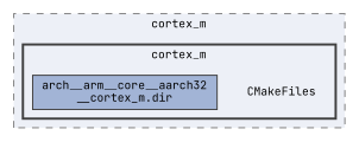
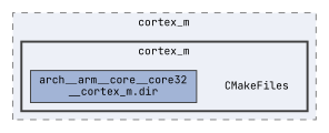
  digraph {
    compound=true
    fontname="JetBrains Mono"
    node [fontname="JetBrains Mono" fontsize=10]
    n1 [height=0.2 label=CMakeFiles shape=plaintext width=0.4]
-   n2 [color=grey25 fillcolor="#a2b4d6" height=0.2 label="arch__arm__core__aarch32\l__cortex_m.dir" shape=box style=filled width=0.4]
+   n2 [color=grey25 fillcolor="#a2b4d6" height=0.2 label="arch__arm__core__core32\l__cortex_m.dir" shape=box style=filled width=0.4]
    subgraph cluster_1 {
      bgcolor="#edf0f7"
      fontsize=10
      label=cortex_m
      pencolor=grey50
      style="filled,dashed"
      subgraph cluster_2 {
        bgcolor="#edf0f7"
        fontsize=10
        pencolor=grey25
        style="filled,bold"
        n1
        n2
      }
    }
  }
